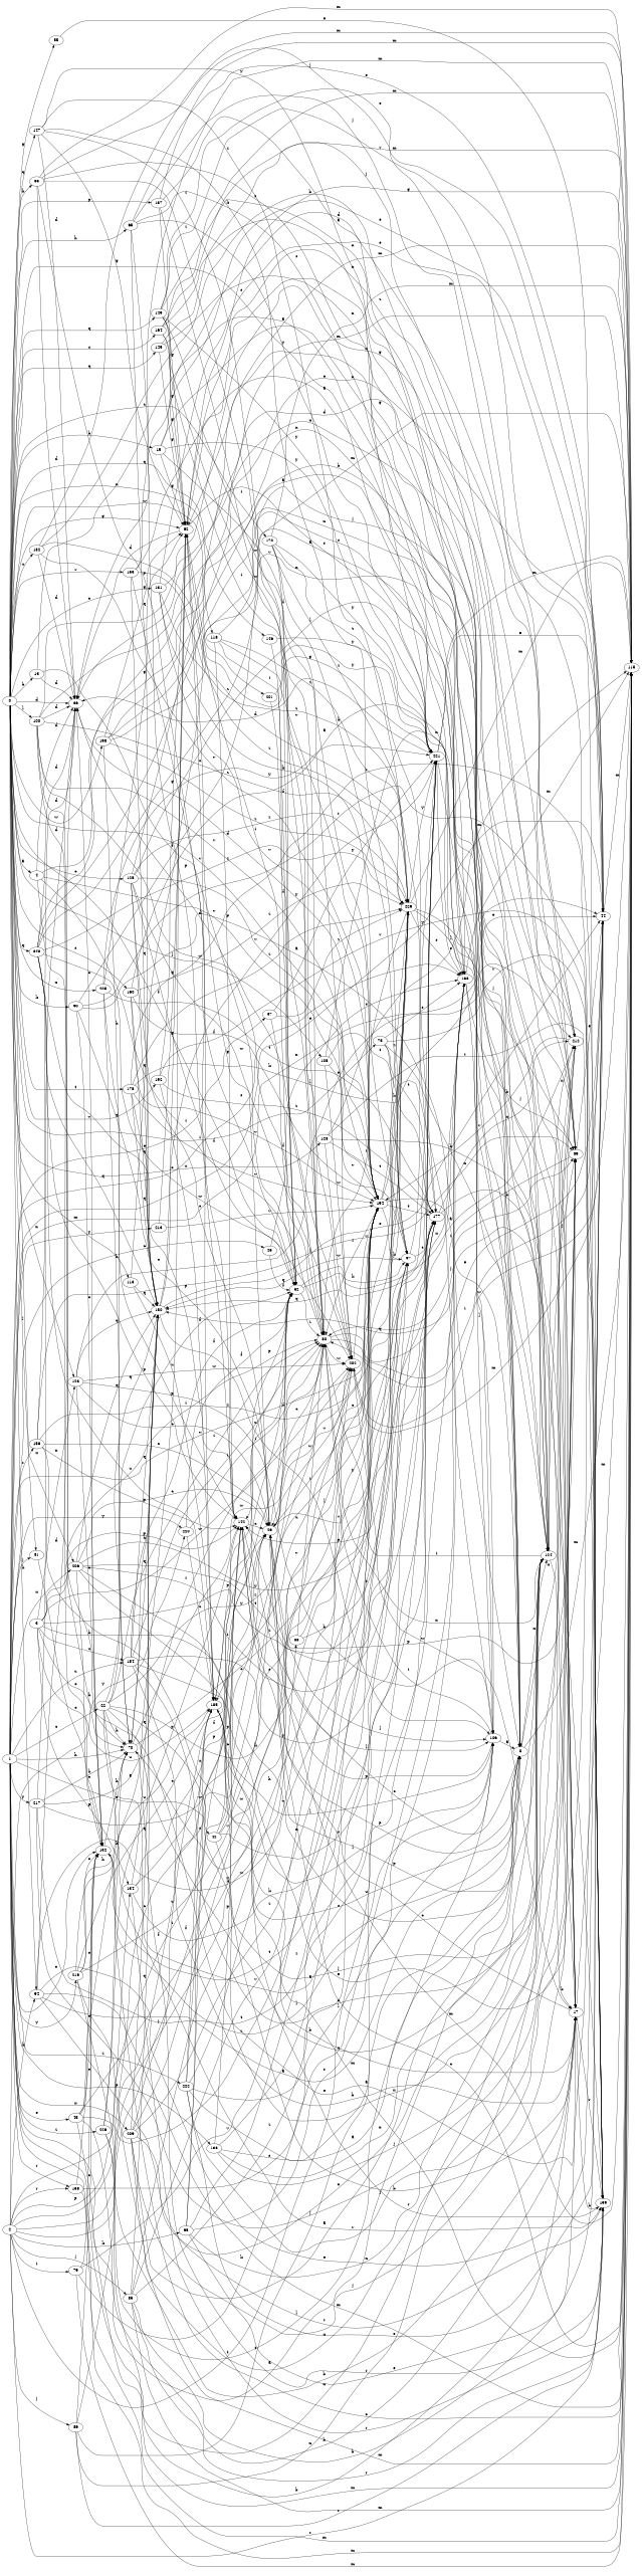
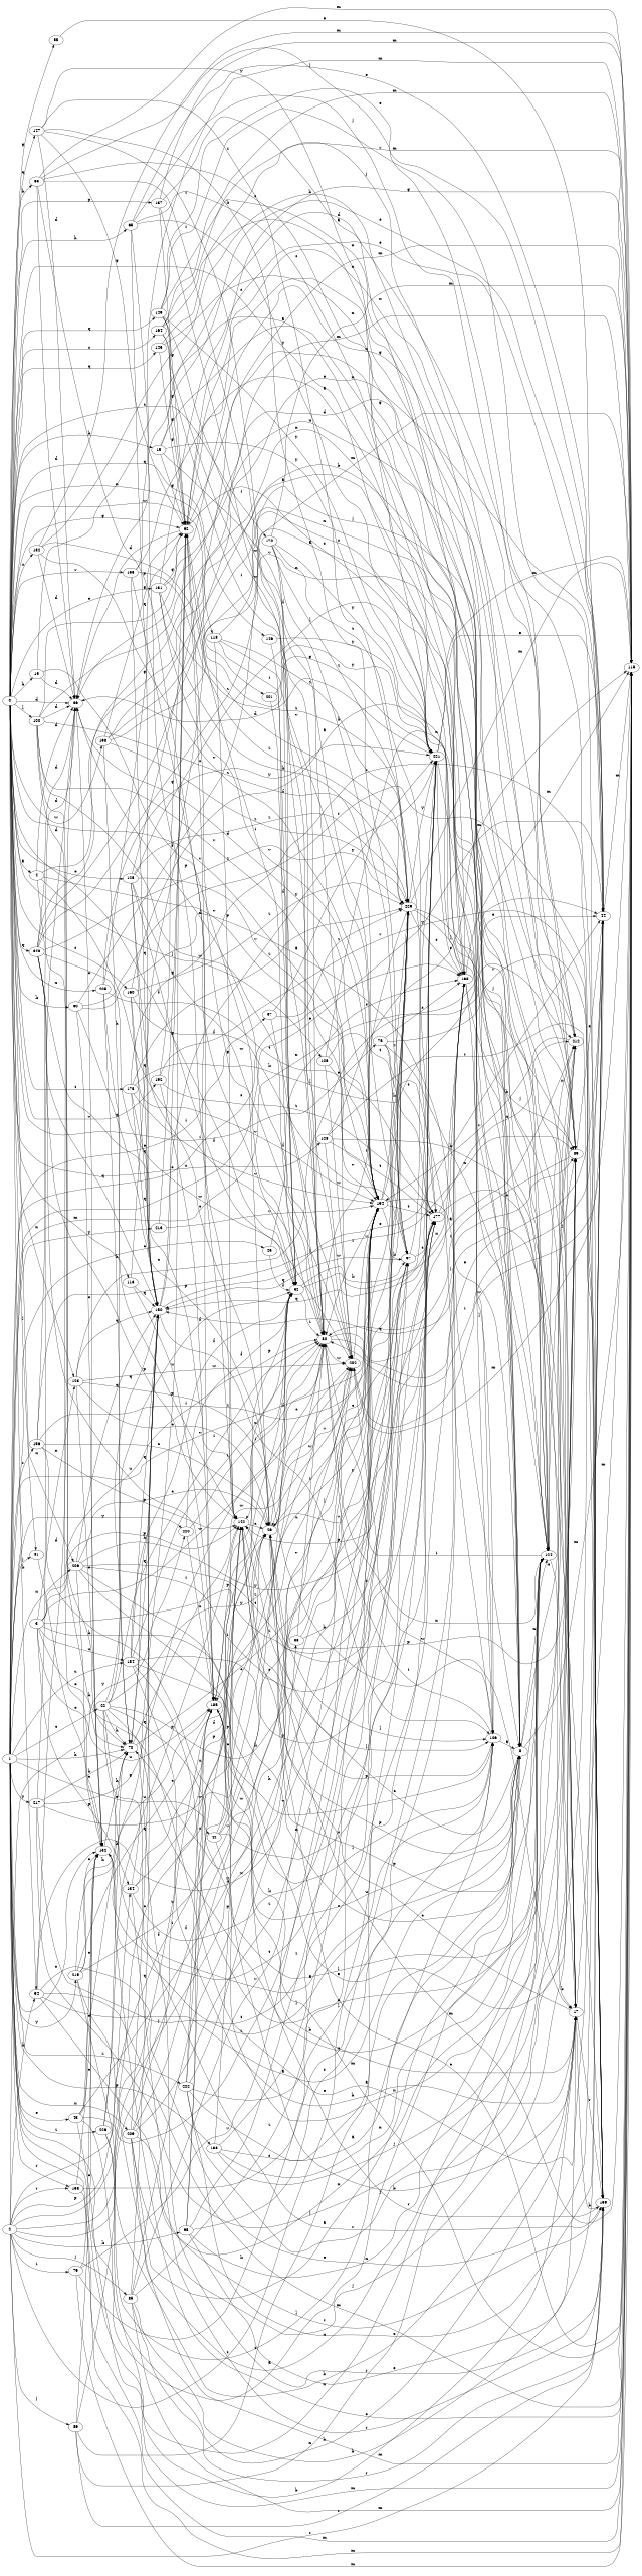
  strict digraph {
    rankdir=LR
    0
    4
    13
    15
    36
    52
    55
    62
    63
    65
    75
    81
    90
    94
    100
    105
    113
    118
    123
    125
    128
    131
    137
    145
    146
    147
    n27 [label=348]
    149
    153
    160
    164
    168
    170
    175
    182
    192
    194
    198
    201
    205
    206
    8
    70
    80
    44
    124
    221
    132
    212
    142
    185
    97
    115
    89
    150
    159
    177
    202
    229
    17
    26
    106
    1
    22
    25
    37
    42
    43
    138
    156
    158
    184
    209
    213
    217
    219
    220
    222
    226
    2
    79
    85
    86
    88
    95
    n86 [label=134]
    3
    0 -> 4 [label=a]
    0 -> 13 [label=b]
    0 -> 15 [label=b]
    0 -> 36 [label=d]
    0 -> 52 [label=f]
    0 -> 55 [label=g]
    0 -> 62 [label=g]
    0 -> 63 [label=h]
    0 -> 65 [label=h]
    0 -> 75 [label=i]
    0 -> 81 [label=j]
    0 -> 90 [label=k]
    0 -> 94 [label=k]
    0 -> 100 [label=l]
    0 -> 105 [label=l]
    0 -> 113 [label=m]
    0 -> 118 [label=n]
    0 -> 123 [label=n]
    0 -> 125 [label=o]
    0 -> 128 [label=o]
    0 -> 131 [label=o]
    0 -> 137 [label=p]
    0 -> 145 [label=q]
    0 -> 146 [label=q]
    0 -> 147 [label=q]
    0 -> n27 [label=q]
    0 -> 149 [label=q]
    0 -> 153 [label=r]
    0 -> 160 [label=s]
    0 -> 164 [label=s]
    0 -> 168 [label=s]
    0 -> 170 [label=t]
    0 -> 175 [label=t]
    0 -> 182 [label=u]
    0 -> 192 [label=v]
    0 -> 194 [label=v]
    0 -> 198 [label=w]
    0 -> 201 [label=w]
    0 -> 205 [label=x]
    0 -> 206 [label=x]
    4 -> 36 [label=d]
    4 -> 194 [label=v]
    4 -> 8 [label=a]
    4 -> 70 [label=h]
    4 -> 80 [label=i]
    13 -> 36 [label=d]
    13 -> 52 [label=f]
    13 -> 8 [label=a]
    15 -> 62 [label=g]
    15 -> 194 [label=v]
    15 -> 44 [label=e]
    15 -> 124 [label=n]
    15 -> 221 [label=y]
    36 -> 132 [label=o]
    52 -> 80 [label=i]
    52 -> 212 [label=x]
    52 -> 142 [label=p]
    52 -> 185 [label=u]
    52 -> 97 [label=k]
    55 -> 44 [label=e]
    62 -> 36 [label=d]
    62 -> 168 [label=s]
    62 -> 80 [label=i]
-   62 -> 212 [label=z]
+   62 -> 212 [label=x]
    62 -> 185 [label=u]
    63 -> 36 [label=d]
    63 -> 168 [label=s]
    63 -> 80 [label=i]
    63 -> 142 [label=p]
    63 -> 115 [label=m]
    63 -> 89 [label=j]
    65 -> 168 [label=s]
    65 -> 44 [label=e]
    65 -> 221 [label=y]
    65 -> 142 [label=p]
    65 -> 89 [label=j]
    65 -> 150 [label=q]
    75 -> 168 [label=s]
    75 -> 124 [label=n]
    75 -> 97 [label=k]
    75 -> 159 [label=r]
    75 -> 177 [label=t]
    81 -> 132 [label=o]
    90 -> 8 [label=a]
    90 -> 132 [label=o]
    90 -> 115 [label=m]
    90 -> 150 [label=q]
    90 -> 159 [label=r]
    94 -> 36 [label=d]
    94 -> 8 [label=a]
    94 -> 44 [label=e]
    94 -> 97 [label=k]
    94 -> 115 [label=m]
    94 -> 159 [label=r]
    100 -> 36 [label=d]
    100 -> 194 [label=v]
    100 -> 70 [label=h]
    100 -> 124 [label=n]
    100 -> 132 [label=o]
    100 -> 212 [label=x]
    100 -> 202 [label=w]
    100 -> 229 [label=z]
    105 -> 194 [label=v]
    105 -> 124 [label=n]
    105 -> 177 [label=t]
    105 -> 202 [label=w]
    113 -> 185 [label=u]
    113 -> 89 [label=j]
    113 -> 150 [label=q]
    118 -> 168 [label=s]
    118 -> 194 [label=v]
    118 -> 80 [label=i]
    118 -> 142 [label=p]
    118 -> 229 [label=z]
    123 -> 44 [label=e]
    123 -> 132 [label=o]
    123 -> 150 [label=q]
    123 -> 202 [label=w]
    123 -> 17 [label=b]
    123 -> 26 [label=c]
    125 -> 52 [label=f]
    125 -> 194 [label=v]
    125 -> 115 [label=m]
    125 -> 150 [label=q]
    125 -> 202 [label=w]
    125 -> 229 [label=z]
    125 -> 26 [label=c]
    125 -> 106 [label=l]
    128 -> 115 [label=m]
    128 -> 159 [label=r]
    128 -> 177 [label=t]
    128 -> 202 [label=w]
    128 -> 17 [label=b]
+   131 -> 62 [label=g]
    131 -> 194 [label=v]
    131 -> 44 [label=e]
    131 -> 212 [label=x]
    131 -> 97 [label=k]
    131 -> 177 [label=t]
    137 -> 62 [label=g]
    137 -> 8 [label=a]
    137 -> 80 [label=i]
    137 -> 115 [label=m]
    145 -> 62 [label=g]
    145 -> 124 [label=n]
    145 -> 115 [label=m]
    146 -> 52 [label=f]
    146 -> 221 [label=y]
    147 -> 36 [label=d]
    147 -> 62 [label=g]
    147 -> 80 [label=i]
    147 -> 221 [label=y]
    147 -> 97 [label=k]
    147 -> 229 [label=z]
    n27 -> 36 [label=d]
    n27 -> 44 [label=e]
    n27 -> 124 [label=n]
    n27 -> 142 [label=p]
    n27 -> 185 [label=u]
    n27 -> 115 [label=m]
    n27 -> 150 [label=q]
    n27 -> 202 [label=w]
    n27 -> 229 [label=z]
    n27 -> 26 [label=c]
    149 -> 62 [label=g]
    149 -> 80 [label=i]
    149 -> 44 [label=e]
    149 -> 124 [label=n]
    149 -> 221 [label=y]
    149 -> 159 [label=r]
    149 -> 202 [label=w]
    153 -> 52 [label=f]
    153 -> 8 [label=a]
    153 -> 115 [label=m]
    153 -> 150 [label=q]
    153 -> 229 [label=z]
    160 -> 194 [label=v]
    160 -> 8 [label=a]
    160 -> 97 [label=k]
    160 -> 150 [label=q]
    160 -> 229 [label=z]
    164 -> 62 [label=g]
    164 -> 124 [label=n]
    164 -> 115 [label=m]
    164 -> 89 [label=j]
    164 -> 202 [label=w]
    168 -> 115 [label=m]
    168 -> 89 [label=j]
    168 -> 106 [label=l]
    170 -> 52 [label=f]
    170 -> 221 [label=y]
    170 -> 97 [label=k]
    170 -> 115 [label=m]
    170 -> 177 [label=t]
    170 -> 229 [label=z]
    175 -> 194 [label=v]
    175 -> 142 [label=p]
    175 -> 150 [label=q]
    175 -> 159 [label=r]
    175 -> 229 [label=z]
    175 -> 106 [label=l]
    182 -> 36 [label=d]
    182 -> 194 [label=v]
    182 -> 115 [label=m]
    182 -> 229 [label=z]
    182 -> 17 [label=b]
    192 -> 62 [label=g]
    192 -> 185 [label=u]
    192 -> 159 [label=r]
    192 -> 177 [label=t]
    194 -> 36 [label=d]
    194 -> 8 [label=a]
    194 -> 80 [label=i]
    194 -> 44 [label=e]
    194 -> 185 [label=u]
    194 -> 97 [label=k]
    194 -> 177 [label=t]
    194 -> 229 [label=z]
    198 -> 62 [label=g]
    198 -> 8 [label=a]
    198 -> 70 [label=h]
    198 -> 124 [label=n]
    198 -> 229 [label=z]
    198 -> 17 [label=b]
    201 -> 52 [label=f]
    201 -> 221 [label=y]
    205 -> 62 [label=g]
    205 -> 70 [label=h]
    205 -> 221 [label=y]
    205 -> 142 [label=p]
    205 -> 177 [label=t]
    206 -> 168 [label=s]
    206 -> 44 [label=e]
    206 -> 221 [label=y]
    206 -> 132 [label=o]
    206 -> 115 [label=m]
    206 -> 150 [label=q]
    206 -> 177 [label=t]
    206 -> 26 [label=c]
    8 -> 124 [label=n]
    8 -> 212 [label=x]
    8 -> 142 [label=p]
    8 -> 185 [label=u]
    8 -> 115 [label=m]
    8 -> 26 [label=c]
    70 -> 150 [label=q]
    70 -> 159 [label=r]
    70 -> 202 [label=w]
    70 -> 229 [label=z]
    80 -> 36 [label=d]
    80 -> 44 [label=e]
    80 -> 124 [label=n]
    80 -> 89 [label=j]
    80 -> 202 [label=w]
    80 -> 26 [label=c]
    44 -> 80 [label=i]
    44 -> 115 [label=m]
    44 -> 202 [label=w]
    124 -> 80 [label=i]
    124 -> 212 [label=x]
    124 -> 142 [label=p]
    124 -> 89 [label=j]
    124 -> 17 [label=b]
    221 -> 36 [label=d]
    221 -> 62 [label=g]
    221 -> 168 [label=s]
    221 -> 44 [label=e]
    221 -> 115 [label=m]
    221 -> 17 [label=b]
    221 -> 26 [label=c]
    132 -> 70 [label=h]
    132 -> 177 [label=t]
    132 -> 106 [label=l]
    212 -> 36 [label=d]
    212 -> 194 [label=v]
    142 -> 26 [label=c]
    142 -> 106 [label=l]
    185 -> 142 [label=p]
    185 -> 159 [label=r]
    185 -> 17 [label=b]
    185 -> 106 [label=l]
    97 -> 70 [label=h]
    97 -> 221 [label=y]
    97 -> 150 [label=q]
    97 -> 177 [label=t]
    115 -> 62 [label=g]
    115 -> 132 [label=o]
    115 -> 26 [label=c]
    89 -> 62 [label=g]
    89 -> 80 [label=i]
    89 -> 44 [label=e]
    89 -> 142 [label=p]
    150 -> 62 [label=g]
    150 -> 70 [label=h]
    150 -> 44 [label=e]
    150 -> 221 [label=y]
    150 -> 106 [label=l]
    159 -> 36 [label=d]
    159 -> 150 [label=q]
    159 -> 17 [label=b]
    177 -> 212 [label=x]
    177 -> 142 [label=p]
    177 -> 150 [label=q]
    177 -> 17 [label=b]
    202 -> 194 [label=v]
    202 -> 115 [label=m]
    229 -> 168 [label=s]
    229 -> 80 [label=i]
    229 -> 221 [label=y]
    229 -> 115 [label=m]
    229 -> 89 [label=j]
    229 -> 106 [label=l]
    17 -> 62 [label=g]
    17 -> 115 [label=m]
    17 -> 159 [label=r]
    17 -> 26 [label=c]
    26 -> 52 [label=f]
    26 -> 62 [label=g]
    26 -> 194 [label=v]
    26 -> 221 [label=y]
    26 -> 115 [label=m]
    26 -> 202 [label=w]
    26 -> 106 [label=l]
    106 -> 8 [label=a]
    106 -> 80 [label=i]
    106 -> 142 [label=p]
    106 -> 202 [label=w]
    1 -> 81 [label=j]
    1 -> 168 [label=s]
    1 -> 194 [label=v]
    1 -> 206 [label=x]
    1 -> 8 [label=a]
    1 -> 70 [label=h]
    1 -> 44 [label=e]
    1 -> 132 [label=o]
    1 -> 212 [label=x]
    1 -> 115 [label=m]
    1 -> 17 [label=b]
    1 -> 22 [label=c]
    1 -> 25 [label=c]
    1 -> 37 [label=e]
    1 -> 42 [label=e]
    1 -> 43 [label=e]
    1 -> 138 [label=p]
    1 -> 156 [label=r]
    1 -> 158 [label=r]
    1 -> 184 [label=u]
    1 -> 209 [label=x]
    1 -> 213 [label=y]
    1 -> 217 [label=y]
    1 -> 219 [label=y]
    1 -> 220 [label=y]
    1 -> 222 [label=z]
    1 -> 226 [label=z]
    22 -> 52 [label=f]
    22 -> 8 [label=a]
    22 -> 70 [label=h]
    22 -> 80 [label=i]
    22 -> 212 [label=x]
    22 -> 97 [label=k]
    22 -> 89 [label=j]
    22 -> 150 [label=q]
    22 -> 159 [label=r]
    22 -> 229 [label=z]
    25 -> 52 [label=f]
    25 -> 168 [label=s]
    37 -> 52 [label=f]
    37 -> 221 [label=y]
    37 -> 229 [label=z]
    42 -> 168 [label=s]
    42 -> 194 [label=v]
    42 -> 212 [label=x]
    42 -> 142 [label=p]
    42 -> 26 [label=c]
    43 -> 62 [label=g]
    43 -> 194 [label=v]
    43 -> 132 [label=o]
    43 -> 115 [label=m]
    43 -> 229 [label=z]
    43 -> 17 [label=b]
    138 -> 168 [label=s]
    138 -> 8 [label=a]
    138 -> 124 [label=n]
    138 -> 142 [label=p]
    138 -> 89 [label=j]
    156 -> 36 [label=d]
    156 -> 142 [label=p]
    156 -> 89 [label=j]
    156 -> 229 [label=z]
    156 -> 17 [label=b]
    156 -> 26 [label=c]
    158 -> 168 [label=s]
    158 -> 132 [label=o]
    158 -> 115 [label=m]
    184 -> 52 [label=f]
    184 -> 80 [label=i]
    184 -> 124 [label=n]
    184 -> 221 [label=y]
    184 -> 150 [label=q]
    184 -> 17 [label=b]
    184 -> 106 [label=l]
    209 -> 8 [label=a]
    209 -> 124 [label=n]
    209 -> 185 [label=u]
    209 -> 115 [label=m]
    209 -> 89 [label=j]
    209 -> 150 [label=q]
    209 -> 202 [label=w]
    209 -> 229 [label=z]
    213 -> 62 [label=g]
    213 -> 194 [label=v]
    217 -> 36 [label=d]
    217 -> 70 [label=h]
    217 -> 80 [label=i]
    217 -> 89 [label=j]
    217 -> 177 [label=t]
    217 -> 202 [label=w]
    219 -> 194 [label=v]
    219 -> 70 [label=h]
    219 -> 132 [label=o]
    219 -> 212 [label=x]
    219 -> 185 [label=u]
    219 -> 17 [label=b]
    219 -> 26 [label=c]
    220 -> 52 [label=f]
    220 -> 80 [label=i]
    220 -> 185 [label=u]
    222 -> 194 [label=v]
    222 -> 8 [label=a]
    222 -> 44 [label=e]
    222 -> 185 [label=u]
    222 -> 89 [label=j]
    222 -> 26 [label=c]
    222 -> 106 [label=l]
    226 -> 70 [label=h]
    226 -> 124 [label=n]
    226 -> 142 [label=p]
    226 -> 106 [label=l]
    2 -> 52 [label=f]
    2 -> 94 [label=k]
    2 -> 80 [label=i]
    2 -> 159 [label=r]
    2 -> 177 [label=t]
    2 -> 26 [label=c]
    2 -> 158 [label=r]
    2 -> 220 [label=y]
    2 -> 79 [label=i]
    2 -> 85 [label=j]
    2 -> 86 [label=j]
    2 -> 88 [label=j]
    2 -> 95 [label=k]
    2 -> n86 [label=p]
    79 -> 194 [label=v]
    79 -> 132 [label=o]
    79 -> 97 [label=k]
    79 -> 115 [label=m]
    85 -> 194 [label=v]
    85 -> 115 [label=m]
    85 -> 150 [label=q]
    85 -> 159 [label=r]
    85 -> 202 [label=w]
    85 -> 229 [label=z]
    85 -> 17 [label=b]
    86 -> 52 [label=f]
    86 -> 124 [label=n]
    86 -> 132 [label=o]
    86 -> 159 [label=r]
    86 -> 177 [label=t]
    88 -> 194 [label=v]
    88 -> 80 [label=i]
    88 -> 177 [label=t]
    95 -> 168 [label=s]
    95 -> 44 [label=e]
    95 -> 124 [label=n]
    95 -> 142 [label=p]
    95 -> 185 [label=u]
    95 -> 229 [label=z]
    n86 -> 52 [label=f]
    n86 -> 80 [label=i]
    n86 -> 97 [label=k]
    n86 -> 150 [label=q]
    n86 -> 159 [label=r]
    3 -> 123 [label=n]
    3 -> 80 [label=i]
    3 -> 44 [label=e]
    3 -> 124 [label=n]
    3 -> 221 [label=y]
    3 -> 142 [label=p]
    3 -> 185 [label=u]
    3 -> 202 [label=w]
    3 -> 184 [label=u]
    3 -> n86 [label=p]
  }
